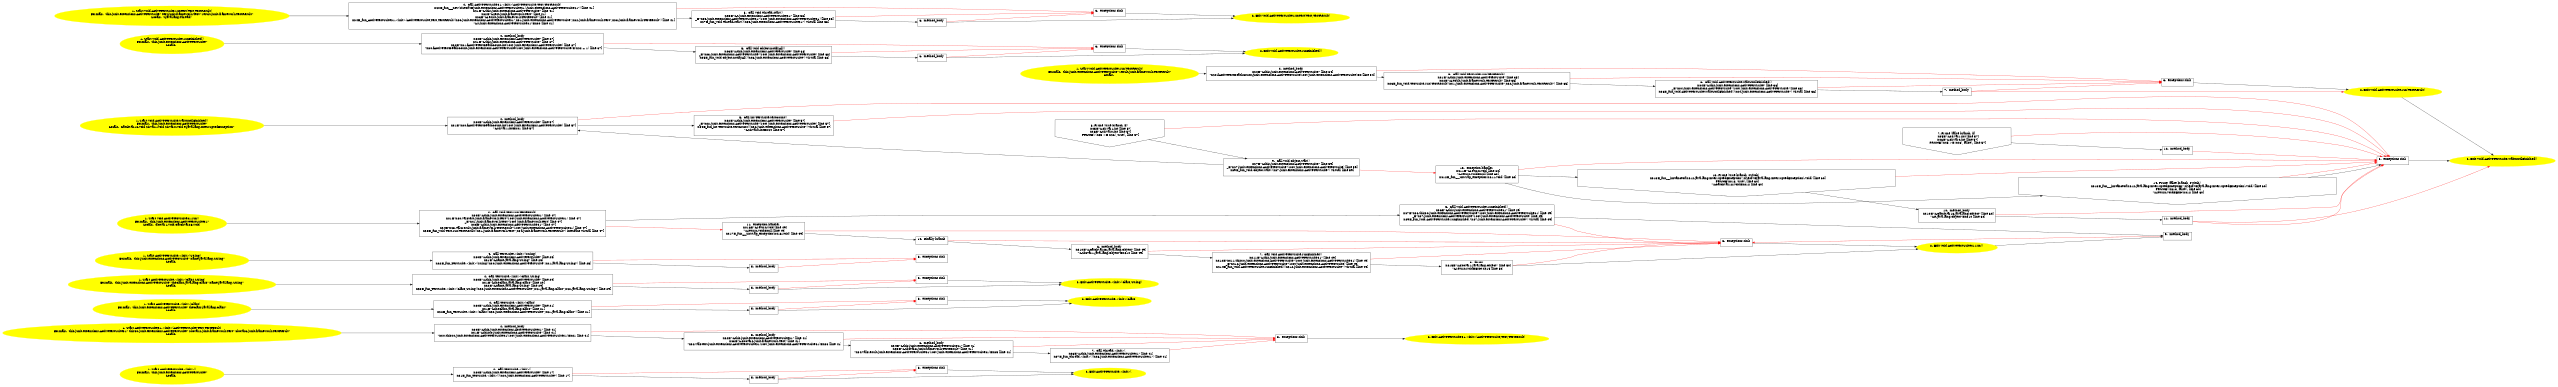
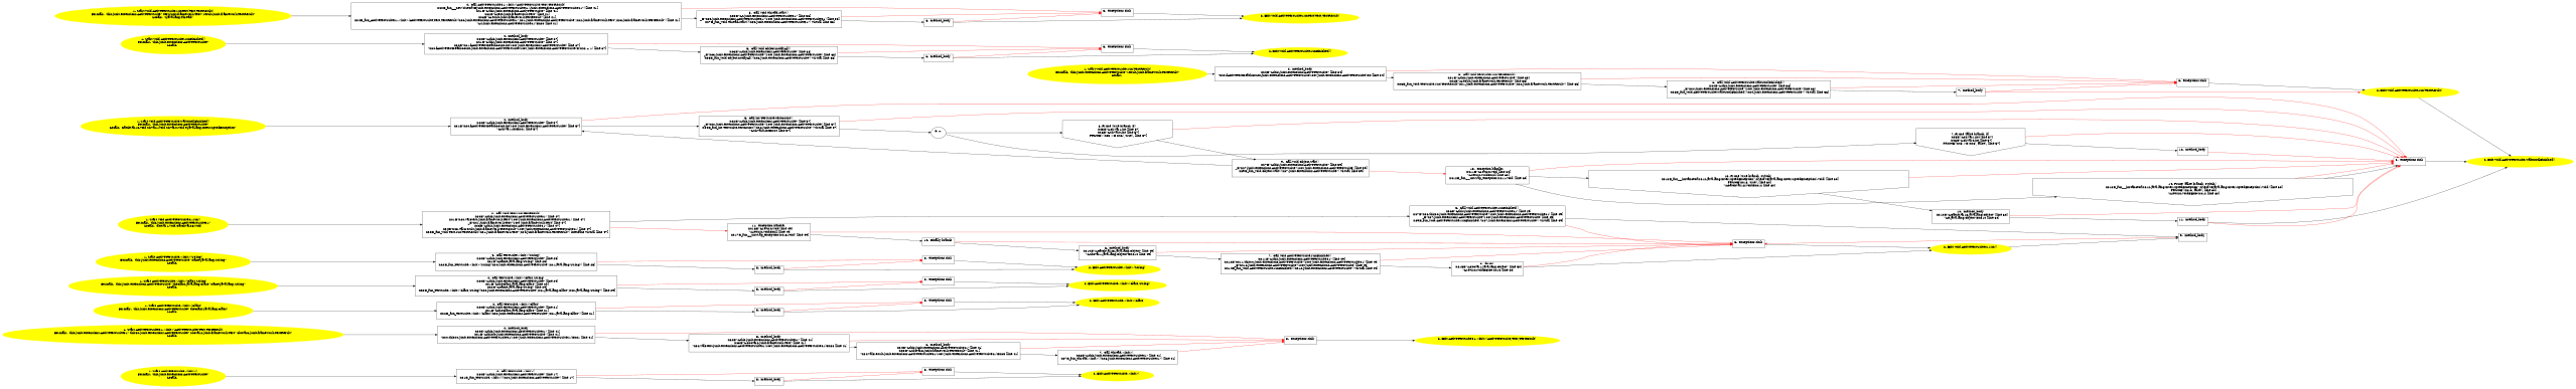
  digraph {
    rankdir=LR
    node [shape=box]
    n1 [color=yellow label="1: Start ActiveTestSuite.<init>()\nFormals:  this:junit.extensions.ActiveTestSuite*\nLocals:  \n  " style=filled shape=""]
    n2 [label="4:  Call TestSuite.<init>() \n   n$0=*&this:junit.extensions.ActiveTestSuite* [line 17]\n  n$1=_fun_TestSuite.<init>()(n$0:junit.extensions.ActiveTestSuite*) [line 17]\n "]
    n3 [label="3:  exceptions sink \n  "]
    n4 [label="5:  method_body \n  "]
    n5 [color=yellow label="2: Exit ActiveTestSuite.<init>() \n  " style=filled shape=""]
    n6 [color=yellow label="1: Start ActiveTestSuite$1.<init>(ActiveTestSuite,Test,TestResult)\nFormals:  this:junit.extensions.ActiveTestSuite$1* this$0:junit.extensions.ActiveTestSuite* $bcvar2:junit.framework.Test* $bcvar3:junit.framework.TestResult*\nLocals:  \n  " style=filled shape=""]
    n7 [label="4:  method_body \n   n$0=*&this:junit.extensions.ActiveTestSuite$1* [line 41]\n  n$1=*&this$0:junit.extensions.ActiveTestSuite* [line 41]\n  *n$0.this$0:junit.extensions.ActiveTestSuite$1(root junit.extensions.ActiveTestSuite$1)=n$1 [line 41]\n "]
    n8 [label="3:  exceptions sink \n  "]
    n9 [label="5:  method_body \n   n$2=*&this:junit.extensions.ActiveTestSuite$1* [line 41]\n  n$3=*&$bcvar2:junit.framework.Test* [line 41]\n  *n$2.val$test:junit.extensions.ActiveTestSuite$1(root junit.extensions.ActiveTestSuite$1)=n$3 [line 41]\n "]
    n10 [color=yellow label="2: Exit ActiveTestSuite$1.<init>(ActiveTestSuite,Test,TestResult) \n  " style=filled shape=""]
    n11 [label="6:  method_body \n   n$4=*&this:junit.extensions.ActiveTestSuite$1* [line 41]\n  n$5=*&$bcvar3:junit.framework.TestResult* [line 41]\n  *n$4.val$result:junit.extensions.ActiveTestSuite$1(root junit.extensions.ActiveTestSuite$1)=n$5 [line 41]\n "]
    n12 [label="7:  Call Thread.<init>() \n   n$6=*&this:junit.extensions.ActiveTestSuite$1* [line 41]\n  n$7=_fun_Thread.<init>()(n$6:junit.extensions.ActiveTestSuite$1*) [line 41]\n "]
    n13 [color=yellow label="1: Start ActiveTestSuite.<init>(Class)\nFormals:  this:junit.extensions.ActiveTestSuite* theClass:java.lang.Class*\nLocals:  \n  " style=filled shape=""]
    n14 [label="4:  Call TestSuite.<init>(Class) \n   n$0=*&this:junit.extensions.ActiveTestSuite* [line 21]\n  n$1=*&theClass:java.lang.Class* [line 21]\n  n$2=_fun_TestSuite.<init>(Class)(n$0:junit.extensions.ActiveTestSuite*,n$1:java.lang.Class*) [line 21]\n "]
    n15 [label="3:  exceptions sink \n  "]
    n16 [label="5:  method_body \n  "]
    n17 [color=yellow label="2: Exit ActiveTestSuite.<init>(Class) \n  " style=filled shape=""]
    n18 [color=yellow label="1: Start ActiveTestSuite.<init>(Class,String)\nFormals:  this:junit.extensions.ActiveTestSuite* theClass:java.lang.Class* name:java.lang.String*\nLocals:  \n  " style=filled shape=""]
    n19 [label="4:  Call TestSuite.<init>(Class,String) \n   n$0=*&this:junit.extensions.ActiveTestSuite* [line 29]\n  n$1=*&theClass:java.lang.Class* [line 29]\n  n$2=*&name:java.lang.String* [line 29]\n  n$3=_fun_TestSuite.<init>(Class,String)(n$0:junit.extensions.ActiveTestSuite*,n$1:java.lang.Class*,n$2:java.lang.String*) [line 29]\n "]
    n20 [label="3:  exceptions sink \n  "]
    n21 [label="5:  method_body \n  "]
    n22 [color=yellow label="2: Exit ActiveTestSuite.<init>(Class,String) \n  " style=filled shape=""]
    n23 [color=yellow label="1: Start ActiveTestSuite.<init>(String)\nFormals:  this:junit.extensions.ActiveTestSuite* name:java.lang.String*\nLocals:  \n  " style=filled shape=""]
    n24 [label="4:  Call TestSuite.<init>(String) \n   n$0=*&this:junit.extensions.ActiveTestSuite* [line 25]\n  n$1=*&name:java.lang.String* [line 25]\n  n$2=_fun_TestSuite.<init>(String)(n$0:junit.extensions.ActiveTestSuite*,n$1:java.lang.String*) [line 25]\n "]
    n25 [label="3:  exceptions sink \n  "]
    n26 [label="5:  method_body \n  "]
+   n27 [color=yellow label="2: Exit ActiveTestSuite.<init>(String) \n  " style=filled shape=""]
    n28 [color=yellow label="1: Start void ActiveTestSuite$1.run()\nFormals:  this:junit.extensions.ActiveTestSuite$1*\nLocals:  $bcvar1:void CatchVar23:void \n  " style=filled shape=""]
    n29 [label="4:  Call void Test.run(TestResult) \n   n$0=*&this:junit.extensions.ActiveTestSuite$1* [line 47]\n  n$1=*n$0.val$test:junit.framework.Test*(root junit.extensions.ActiveTestSuite$1) [line 47]\n  _=*n$1:junit.framework.Test*(root junit.framework.Test) [line 47]\n  n$3=*&this:junit.extensions.ActiveTestSuite$1* [line 47]\n  n$4=*n$3.val$result:junit.framework.TestResult*(root junit.extensions.ActiveTestSuite$1) [line 47]\n  n$5=_fun_void Test.run(TestResult)(n$1:junit.framework.Test*,n$4:junit.framework.TestResult*) interface virtual [line 47]\n "]
    n30 [label="5:  Call void ActiveTestSuite.runFinished() \n   n$6=*&this:junit.extensions.ActiveTestSuite$1* [line 49]\n  n$7=*n$6.this$0:junit.extensions.ActiveTestSuite*(root junit.extensions.ActiveTestSuite$1) [line 49]\n  _=*n$7:junit.extensions.ActiveTestSuite*(root junit.extensions.ActiveTestSuite) [line 49]\n  n$9=_fun_void ActiveTestSuite.runFinished()(n$7:junit.extensions.ActiveTestSuite*) virtual [line 49]\n "]
    n31 [label="11:  exception handler \n   n$16=*&return:void [line 49]\n  *&return:void=null [line 49]\n  n$17=_fun___unwrap_exception(n$16:void) [line 49]\n "]
    n32 [label="3:  exceptions sink \n  "]
    n33 [label="9:  method_body \n  "]
    n34 [label="10:  Finally branch \n  "]
    n35 [color=yellow label="2: Exit void ActiveTestSuite$1.run() \n  " style=filled shape=""]
    n36 [label="6:  method_body \n   n$10=*&CatchVar23:java.lang.Object* [line 49]\n  *&$bcvar1:java.lang.Object*=n$10 [line 49]\n "]
    n37 [label="7:  Call void ActiveTestSuite.runFinished() \n   n$11=*&this:junit.extensions.ActiveTestSuite$1* [line 49]\n  n$12=*n$11.this$0:junit.extensions.ActiveTestSuite*(root junit.extensions.ActiveTestSuite$1) [line 49]\n  _=*n$12:junit.extensions.ActiveTestSuite*(root junit.extensions.ActiveTestSuite) [line 49]\n  n$14=_fun_void ActiveTestSuite.runFinished()(n$12:junit.extensions.ActiveTestSuite*) virtual [line 49]\n "]
    n38 [label="8:  throw \n   n$15=*&$bcvar1:java.lang.Object* [line 50]\n  *&return:void=EXN n$15 [line 50]\n "]
    n39 [color=yellow label="1: Start void ActiveTestSuite.run(TestResult)\nFormals:  this:junit.extensions.ActiveTestSuite* result:junit.framework.TestResult*\nLocals:  \n  " style=filled shape=""]
    n40 [label="4:  method_body \n   n$0=*&this:junit.extensions.ActiveTestSuite* [line 34]\n  *n$0.fActiveTestDeathCount:junit.extensions.ActiveTestSuite(root junit.extensions.ActiveTestSuite)=0 [line 34]\n "]
    n41 [label="3:  exceptions sink \n  "]
    n42 [label="5:  Call void TestSuite.run(TestResult) \n   n$1=*&this:junit.extensions.ActiveTestSuite* [line 35]\n  n$2=*&result:junit.framework.TestResult* [line 35]\n  n$3=_fun_void TestSuite.run(TestResult)(n$1:junit.extensions.ActiveTestSuite*,n$2:junit.framework.TestResult*) [line 35]\n "]
    n43 [color=yellow label="2: Exit void ActiveTestSuite.run(TestResult) \n  " style=filled shape=""]
    n44 [label="6:  Call void ActiveTestSuite.waitUntilFinished() \n   n$4=*&this:junit.extensions.ActiveTestSuite* [line 36]\n  _=*n$4:junit.extensions.ActiveTestSuite*(root junit.extensions.ActiveTestSuite) [line 36]\n  n$6=_fun_void ActiveTestSuite.waitUntilFinished()(n$4:junit.extensions.ActiveTestSuite*) virtual [line 36]\n "]
    n45 [color=yellow label="2: Exit void ActiveTestSuite.waitUntilFinished() \n  " style=filled shape=""]
    n46 [label="7:  method_body \n  "]
    n47 [color=yellow label="1: Start void ActiveTestSuite.runFinished()\nFormals:  this:junit.extensions.ActiveTestSuite*\nLocals:  \n  " style=filled shape=""]
    n48 [label="4:  method_body \n   n$0=*&this:junit.extensions.ActiveTestSuite* [line 67]\n  n$1=*&this:junit.extensions.ActiveTestSuite* [line 67]\n  n$2=*n$1.fActiveTestDeathCount:int(root junit.extensions.ActiveTestSuite) [line 67]\n  *n$0.fActiveTestDeathCount:junit.extensions.ActiveTestSuite(root junit.extensions.ActiveTestSuite)=(n$2 + 1) [line 67]\n "]
    n49 [label="3:  exceptions sink \n  "]
    n50 [label="5:  Call void Object.notifyAll() \n   n$3=*&this:junit.extensions.ActiveTestSuite* [line 68]\n  _=*n$3:junit.extensions.ActiveTestSuite*(root junit.extensions.ActiveTestSuite) [line 68]\n  n$5=_fun_void Object.notifyAll()(n$3:junit.extensions.ActiveTestSuite*) virtual [line 68]\n "]
    n51 [color=yellow label="2: Exit void ActiveTestSuite.runFinished() \n  " style=filled shape=""]
    n52 [label="6:  method_body \n  "]
    n53 [color=yellow label="1: Start void ActiveTestSuite.runTest(Test,TestResult)\nFormals:  this:junit.extensions.ActiveTestSuite* test:junit.framework.Test* result:junit.framework.TestResult*\nLocals:  t:java.lang.Thread* \n  " style=filled shape=""]
    n54 [label="4:  Call ActiveTestSuite$1.<init>(ActiveTestSuite,Test,TestResult) \n   n$0=_fun___new(sizeof(t=junit.extensions.ActiveTestSuite$1):junit.extensions.ActiveTestSuite$1*) [line 41]\n  n$1=*&this:junit.extensions.ActiveTestSuite* [line 41]\n  n$2=*&test:junit.framework.Test* [line 41]\n  n$3=*&result:junit.framework.TestResult* [line 41]\n  n$4=_fun_ActiveTestSuite$1.<init>(ActiveTestSuite,Test,TestResult)(n$0:junit.extensions.ActiveTestSuite$1*,n$1:junit.extensions.ActiveTestSuite*,n$2:junit.framework.Test*,n$3:junit.framework.TestResult*) [line 41]\n  *&t:junit.extensions.ActiveTestSuite$1*=n$0 [line 41]\n "]
    n55 [label="3:  exceptions sink \n  "]
    n56 [label="5:  Call void Thread.start() \n   n$5=*&t:junit.extensions.ActiveTestSuite$1* [line 53]\n  _=*n$5:junit.extensions.ActiveTestSuite$1*(root junit.extensions.ActiveTestSuite$1) [line 53]\n  n$7=_fun_void Thread.start()(n$5:junit.extensions.ActiveTestSuite$1*) virtual [line 53]\n "]
    n57 [color=yellow label="2: Exit void ActiveTestSuite.runTest(Test,TestResult) \n  " style=filled shape=""]
    n58 [label="6:  method_body \n  "]
    n59 [color=yellow label="1: Start void ActiveTestSuite.waitUntilFinished()\nFormals:  this:junit.extensions.ActiveTestSuite*\nLocals:  CatchVar18:void $irvar1:void $irvar0:void e:java.lang.InterruptedException* \n  " style=filled shape=""]
    n60 [label="4:  method_body \n   n$0=*&this:junit.extensions.ActiveTestSuite* [line 57]\n  n$1=*n$0.fActiveTestDeathCount:int(root junit.extensions.ActiveTestSuite) [line 57]\n  *&$irvar1:int=n$1 [line 57]\n "]
    n61 [label="3:  exceptions sink \n  "]
    n62 [label="5:  Call int TestSuite.testCount() \n   n$2=*&this:junit.extensions.ActiveTestSuite* [line 57]\n  _=*n$2:junit.extensions.ActiveTestSuite*(root junit.extensions.ActiveTestSuite) [line 57]\n  n$4=_fun_int TestSuite.testCount()(n$2:junit.extensions.ActiveTestSuite*) virtual [line 57]\n  *&$irvar0:int=n$4 [line 57]\n "]
+   n63 [label="8: + \n  " shape=""]
    n64 [label="6: Prune (true branch, if) \n   n$5=*&$irvar1:int [line 57]\n  n$6=*&$irvar0:int [line 57]\n  PRUNE(!(n$5 >= n$6), true); [line 57]\n " shape=invhouse]
    n65 [label="7: Prune (false branch, if) \n   n$5=*&$irvar1:int [line 57]\n  n$6=*&$irvar0:int [line 57]\n  PRUNE((n$5 >= n$6), false); [line 57]\n " shape=invhouse]
    n66 [label="9:  Call void Object.wait() \n   n$7=*&this:junit.extensions.ActiveTestSuite* [line 59]\n  _=*n$7:junit.extensions.ActiveTestSuite*(root junit.extensions.ActiveTestSuite) [line 59]\n  n$9=_fun_void Object.wait()(n$7:junit.extensions.ActiveTestSuite*) virtual [line 59]\n "]
    n67 [label="12:  method_body \n  "]
    n68 [label="15:  exception handler \n   n$11=*&return:void [line 60]\n  *&return:void=null [line 60]\n  n$12=_fun___unwrap_exception(n$11:void) [line 60]\n "]
    n69 [label="13: Prune (true branch, switch) \n   n$13=_fun___instanceof(n$12:java.lang.InterruptedException*,sizeof(t=java.lang.InterruptedException):void) [line 60]\n  PRUNE(n$13, true); [line 60]\n  *&CatchVar18:void=n$12 [line 60]\n " shape=invhouse]
    n70 [label="14: Prune (false branch, switch) \n   n$13=_fun___instanceof(n$12:java.lang.InterruptedException*,sizeof(t=java.lang.InterruptedException):void) [line 60]\n  PRUNE(!n$13, false); [line 60]\n  *&return:void=EXN n$12 [line 60]\n " shape=invhouse]
    n71 [label="10:  method_body \n   n$10=*&CatchVar18:java.lang.Object* [line 60]\n  *&e:java.lang.Object*=n$10 [line 60]\n "]
    n72 [label="11:  method_body \n  "]
    n1 -> n2
    n2 -> n3 [color=red]
    n2 -> n4
    n3 -> n5
    n4 -> n3 [color=red]
    n4 -> n5
    n6 -> n7
    n7 -> n8 [color=red]
    n7 -> n9
    n8 -> n10
    n9 -> n8 [color=red]
    n9 -> n11
    n11 -> n8 [color=red]
    n11 -> n12
    n12 -> n8 [color=red]
    n13 -> n14
    n14 -> n15 [color=red]
    n14 -> n16
    n15 -> n17
    n16 -> n15 [color=red]
    n16 -> n17
    n18 -> n19
    n19 -> n20 [color=red]
    n19 -> n21
    n20 -> n22
    n21 -> n20 [color=red]
    n21 -> n22
    n23 -> n24
    n24 -> n25 [color=red]
    n24 -> n26
+   n25 -> n27
    n26 -> n25 [color=red]
+   n26 -> n27
    n28 -> n29
    n29 -> n30
    n29 -> n31 [color=red]
    n30 -> n32 [color=red]
    n30 -> n33
    n31 -> n32 [color=red]
    n31 -> n34
    n32 -> n35
    n33 -> n32 [color=red]
    n34 -> n32 [color=red]
    n34 -> n36
    n35 -> n33
    n36 -> n32 [color=red]
    n36 -> n37
    n37 -> n32 [color=red]
    n37 -> n38
    n38 -> n32 [color=red]
    n38 -> n35
    n39 -> n40
    n40 -> n41 [color=red]
    n40 -> n42
    n41 -> n43
    n42 -> n41 [color=red]
    n42 -> n44
    n43 -> n45
    n44 -> n41 [color=red]
    n44 -> n46
    n46 -> n41 [color=red]
    n46 -> n43 [color=red]
    n47 -> n48
    n48 -> n49 [color=red]
    n48 -> n50
    n49 -> n51
    n50 -> n49 [color=red]
    n50 -> n52
    n52 -> n49 [color=red]
    n52 -> n51
    n53 -> n54
    n54 -> n55 [color=red]
    n54 -> n56
    n55 -> n57
    n56 -> n55 [color=red]
    n56 -> n58
    n58 -> n55 [color=red]
    n58 -> n57
    n59 -> n60
    n60 -> n61 [color=red]
    n60 -> n62
    n61 -> n45
    n62 -> n61 [color=red]
+   n62 -> n63
+   n63 -> n64
+   n63 -> n65
    n64 -> n61 [color=red]
    n64 -> n66
    n65 -> n61 [color=red]
    n65 -> n67
    n66 -> n60
    n66 -> n68 [color=red]
    n67 -> n61 [color=red]
    n68 -> n61 [color=red]
    n68 -> n69
    n68 -> n70
    n69 -> n61 [color=red]
    n69 -> n71
    n70 -> n61
    n70 -> n61 [color=red]
    n71 -> n61 [color=red]
    n71 -> n72
-   n72 -> n45 [color=red]
+   n72 -> n45
    n72 -> n61 [color=red]
  }
